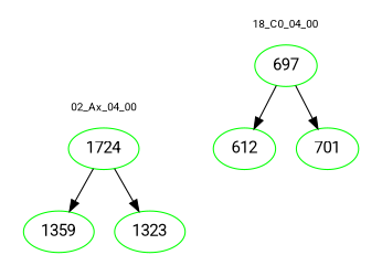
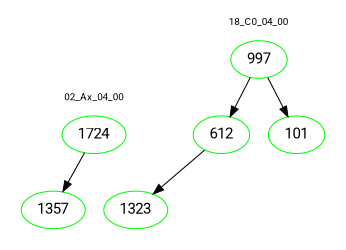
  digraph {
    fontname=Roboto
    node [color=green fontname=Roboto]
    edge [color=black fontname=Roboto]
    n1 [label=1724]
    n2 [label=1323]
-   n3 [label=1359]
-   n4 [label=697]
+   n3 [label=1357]
+   n4 [label=997]
    n5 [label=612]
-   n6 [label=701]
+   n6 [label=101]
    subgraph cluster_1 {
      color=white
      fontsize=10
      label="02_Ax_04_00"
      n1
      n2
      n3
    }
    subgraph cluster_2 {
      color=white
      fontsize=10
      label="18_C0_04_00"
      n4
      n5
      n6
    }
-   n1 -> n2
+   n5 -> n2
    n1 -> n3
    n4 -> n5
    n4 -> n6
  }
